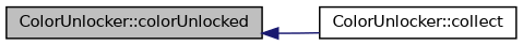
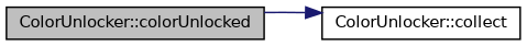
  digraph {
    rankdir=LR
    node [color=black fontname=Helvetica fontsize=10 shape=record style=filled]
    n1 [fillcolor=grey75 fontcolor=black height=0.2 label="ColorUnlocker::colorUnlocked" width=0.4]
    n2 [fillcolor=white height=0.2 label="ColorUnlocker::collect" width=0.4]
-   n1 -> n2 [color=midnightblue dir=back fontname=Helvetica fontsize=10 labelfontname=Helvetica labelfontsize=10 style=solid]
+   n2 -> n1 [color=midnightblue dir=back fontname=Helvetica fontsize=10 labelfontname=Helvetica labelfontsize=10 style=solid]
  }
